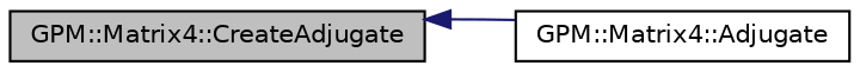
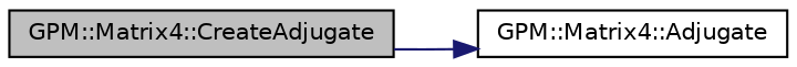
  digraph {
    rankdir=LR
    node [color=black fontname=Helvetica fontsize=10 shape=record style=filled]
    n1 [fillcolor=grey75 fontcolor=black height=0.2 label="GPM::Matrix4::CreateAdjugate" width=0.4]
    n2 [fillcolor=white height=0.2 label="GPM::Matrix4::Adjugate" width=0.4]
-   n2 -> n1 [color=midnightblue fontname=Helvetica fontsize=10 labelfontname=Helvetica labelfontsize=10 style=solid]
+   n1 -> n2 [color=midnightblue fontname=Helvetica fontsize=10 labelfontname=Helvetica labelfontsize=10 style=solid]
  }
